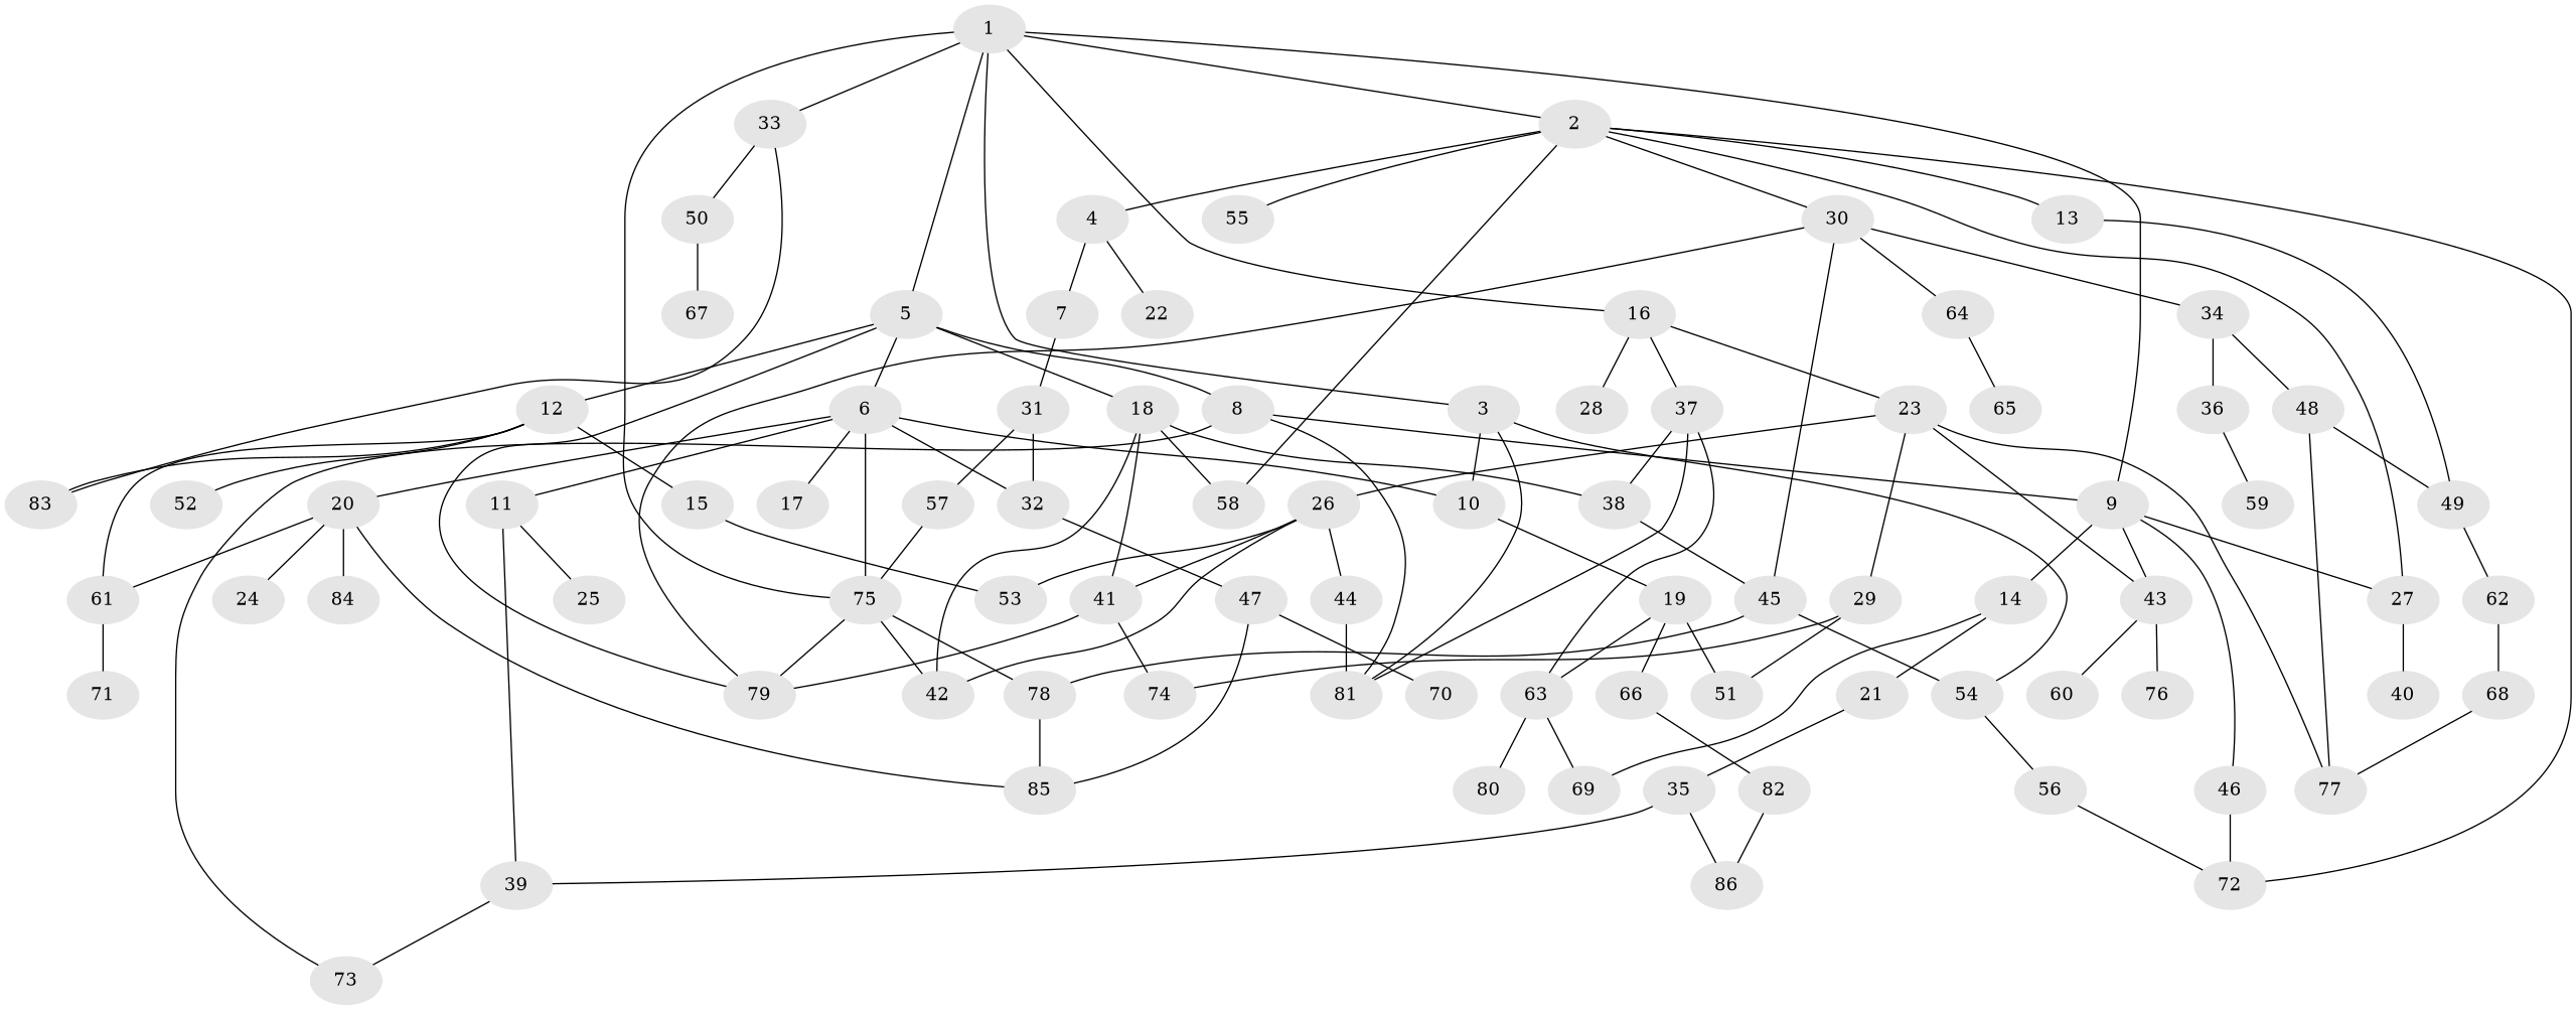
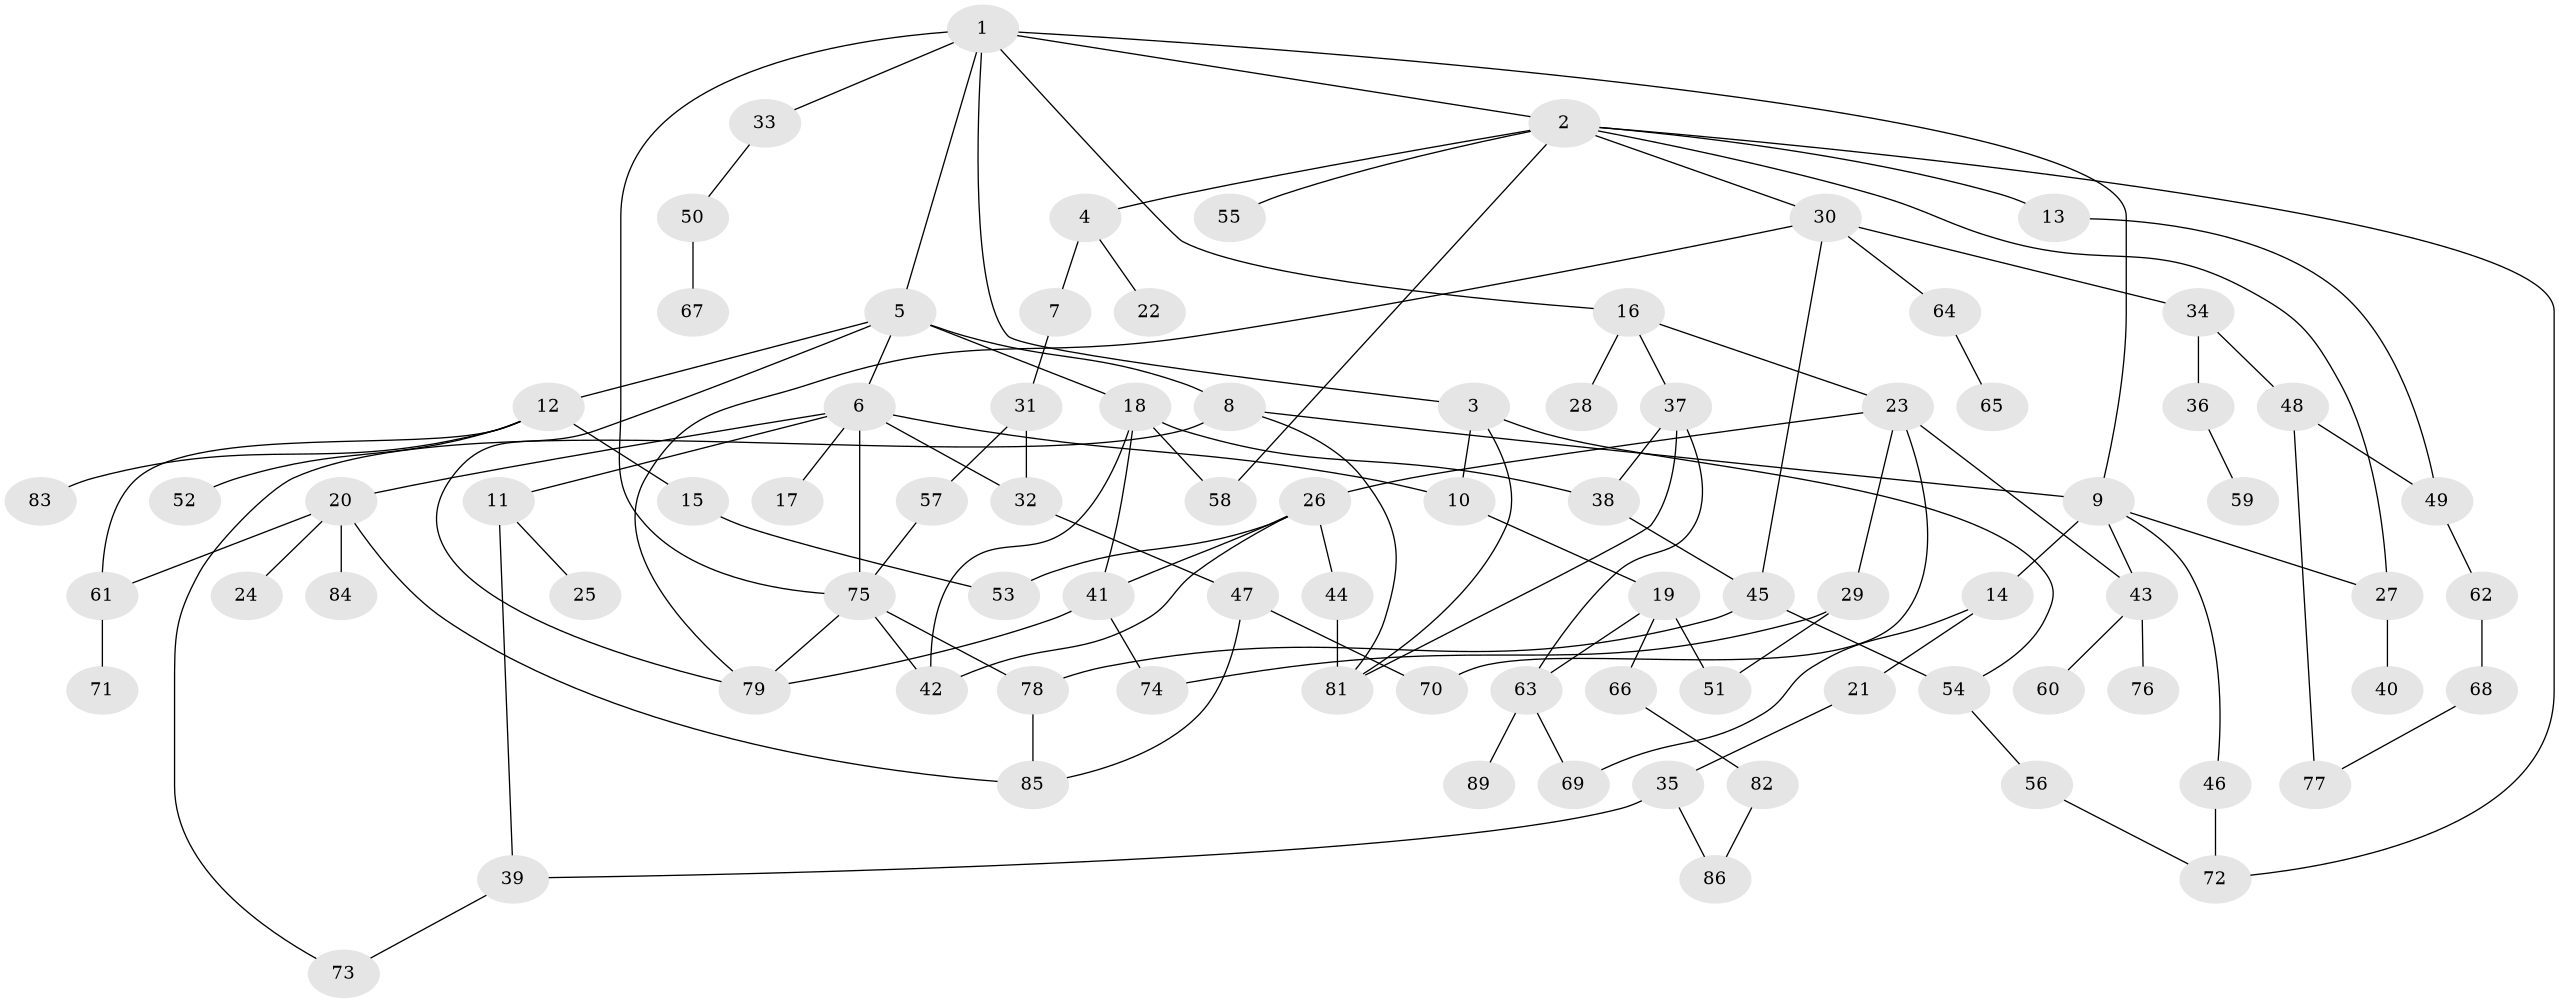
  graph {
    node [color=gray90 style=filled]
    1
    2
    3
    5
    9
    16
    33
    75
    4
    13
    27
    30
    55
    58
    72
    10
    54
    81
    6
    8
    12
    18
    79
    14
    43
    46
    23
    28
    37
    83
    50
    42
    78
    7
    22
    49
    40
    34
    45
    64
    19
    56
    31
    11
    17
    20
    32
    73
    15
    52
    61
    38
    41
    25
    39
    24
    84
    85
    47
    57
    21
    69
    60
    76
    51
    63
    66
    53
    71
    62
    35
    26
    29
    77
    74
-   80
+   80 [label=89]
    82
    86
    44
    36
    48
    65
    70
    67
    59
    68
    1 -- 2
    1 -- 3
    1 -- 5
    1 -- 9
    1 -- 16
    1 -- 33
    1 -- 75
    2 -- 4
    2 -- 13
    2 -- 27
    2 -- 30
    2 -- 55
    2 -- 58
    2 -- 72
    3 -- 10
    3 -- 54
    3 -- 81
    5 -- 6
    5 -- 8
    5 -- 12
    5 -- 18
    5 -- 79
    9 -- 27
    9 -- 14
    9 -- 43
    9 -- 46
    16 -- 23
    16 -- 28
    16 -- 37
-   33 -- 83
    33 -- 50
    75 -- 79
    75 -- 42
    75 -- 78
    4 -- 7
    4 -- 22
    13 -- 49
    27 -- 40
    30 -- 79
    30 -- 34
    30 -- 45
    30 -- 64
    10 -- 19
    54 -- 56
    6 -- 75
    6 -- 10
    6 -- 11
    6 -- 17
    6 -- 20
    6 -- 32
    8 -- 9
    8 -- 81
    8 -- 73
    12 -- 83
    12 -- 15
    12 -- 52
    12 -- 61
    18 -- 58
    18 -- 42
    18 -- 38
    18 -- 41
    14 -- 21
    14 -- 69
    43 -- 60
    43 -- 76
    46 -- 72
    23 -- 43
    23 -- 26
    23 -- 29
-   23 -- 77
+   23 -- 70
    37 -- 81
    37 -- 38
    37 -- 63
    50 -- 67
    78 -- 85
    7 -- 31
    49 -- 62
    34 -- 36
    34 -- 48
    45 -- 54
    45 -- 78
    64 -- 65
    19 -- 51
    19 -- 63
    19 -- 66
    56 -- 72
    31 -- 32
    31 -- 57
    11 -- 25
    11 -- 39
    20 -- 61
    20 -- 24
    20 -- 84
    20 -- 85
    32 -- 47
    15 -- 53
    61 -- 71
    38 -- 45
    41 -- 79
    41 -- 74
    39 -- 73
    47 -- 85
    47 -- 70
    57 -- 75
    21 -- 35
    63 -- 69
    63 -- 80
    66 -- 82
    62 -- 68
    35 -- 39
    35 -- 86
    26 -- 42
    26 -- 41
    26 -- 53
    26 -- 44
    29 -- 51
    29 -- 74
    82 -- 86
    44 -- 81
    36 -- 59
    48 -- 49
    48 -- 77
    68 -- 77
  }
